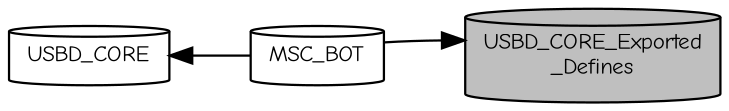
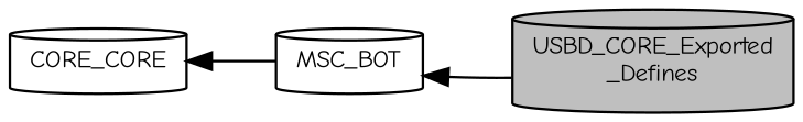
  digraph {
    fontname="Comic Neue"
    rankdir=LR
    node [color=black fillcolor=white fontname="Comic Neue" fontsize=10 shape=cylinder style=filled]
    edge [dir=back fontname="Comic Neue" fontsize=10 labelfontname=Helvetica labelfontsize=10 shape=plaintext style=solid]
    n1 [height=0.2 label=MSC_BOT width=0.4]
    n2 [fillcolor=grey75 fontcolor=black height=0.2 label="USBD_CORE_Exported\l_Defines" width=0.4]
-   n3 [height=0.2 label=USBD_CORE width=0.4]
-   n2 -> n1
+   n3 [height=0.2 label=CORE_CORE width=0.4]
+   n1 -> n2
    n3 -> n1
  }
